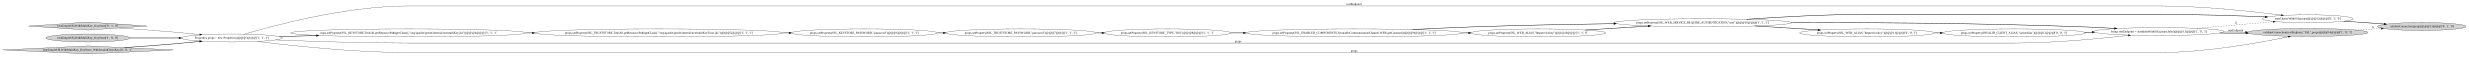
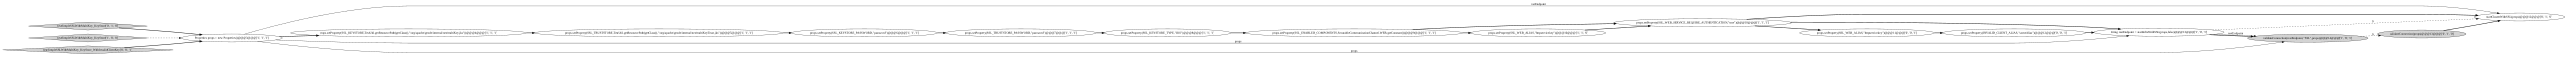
  digraph {
    fontname="Liberation Serif"
    rankdir=LR
    node [fillcolor=white fontname="Liberation Serif" shape=ellipse style=filled]
    edge [fontname="Liberation Serif" style=bold]
    n1 [label="Properties props = new Properties()@@@3@@@['1', '1', '1']"]
    n2 [label="startClusterWithSSL(props)@@@12@@@['0', '1', '0']"]
    n3 [label="props.setProperty(SSL_KEYSTORE,TestUtil.getResourcePath(getClass(),\"/org/apache/geode/internal/net/multiKey.jks\"))@@@4@@@['1', '1', '1']"]
    n4 [label="String restEndpoint = startInfraWithSSL(props,false)@@@13@@@['1', '0', '1']"]
    n5 [fillcolor=lightgray label="validateConnection(restEndpoint,\"SSL\",props)@@@14@@@['1', '0', '1']"]
    n6 [fillcolor=lightgray label="validateConnection(props)@@@13@@@['0', '1', '0']"]
    n7 [label="props.setProperty(SSL_TRUSTSTORE,TestUtil.getResourcePath(getClass(),\"/org/apache/geode/internal/net/multiKeyTrust.jks\"))@@@5@@@['1', '1', '1']"]
    n8 [label="props.setProperty(SSL_KEYSTORE_TYPE,\"JKS\")@@@8@@@['1', '1', '1']"]
    n9 [label="props.setProperty(SSL_ENABLED_COMPONENTS,SecurableCommunicationChannel.WEB.getConstant())@@@9@@@['1', '1', '1']"]
    n10 [label="props.setProperty(SSL_WEB_SERVICE_REQUIRE_AUTHENTICATION,\"true\")@@@10@@@['1', '1', '1']"]
    n11 [label="props.setProperty(SSL_WEB_ALIAS,\"httpservicekey\")@@@10@@@['1', '1', '0']"]
    n12 [label="props.setProperty(SSL_KEYSTORE_PASSWORD,\"password\")@@@6@@@['1', '1', '1']"]
    n13 [label="props.setProperty(SSL_TRUSTSTORE_PASSWORD,\"password\")@@@7@@@['1', '1', '1']"]
    n14 [label="props.setProperty(SSL_WEB_ALIAS,\"httpservicekey\")@@@11@@@['0', '0', '1']"]
    n15 [label="props.setProperty(INVALID_CLIENT_ALIAS,\"someAlias\")@@@12@@@['0', '0', '1']"]
    n16 [fillcolor=lightgray label="testSimpleSSLWithMultiKey_KeyStore['0', '1', '0']" shape=diamond]
-   n17 [fillcolor=lightgray label="testSimpleSSLWithMultiKey_KeyStore['1', '0', '0']"]
+   n17 [fillcolor=lightgray label="testSimpleSSLWithMultiKey_KeyStore['1', '0', '0']" shape=diamond]
    n18 [fillcolor=lightgray label="testSimpleSSLWithMultiKey_KeyStore_WithInvalidClientKey['0', '0', '1']" shape=diamond]
    n1 -> n2 [label=restEndpoint style=solid]
    n1 -> n3
    n1 -> n4 [label=props style=solid]
    n1 -> n5 [label=props style=solid]
-   n2 -> n6
+   n6 -> n2
    n3 -> n7
    n4 -> n2 [label=0 style=dashed]
    n4 -> n5 [label=restEndpoint style=solid]
    n4 -> n5
    n5 -> n6 [label=0 style=dashed]
    n7 -> n12
    n8 -> n9
    n9 -> n10
    n9 -> n11
    n10 -> n2
    n10 -> n4
    n10 -> n14
    n11 -> n10
    n12 -> n13
    n13 -> n8
    n14 -> n15
    n15 -> n4
-   n16 -> n1 [style=solid]
-   n17 -> n1
+   n16 -> n1
+   n17 -> n1 [style=dashed]
    n18 -> n1
  }
